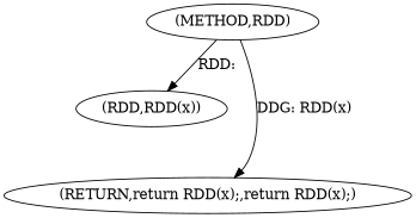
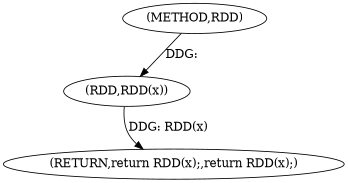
  digraph {
    n1 [label="(METHOD,RDD)"]
    n2 [label="(RDD,RDD(x))"]
    n3 [label="(RETURN,return RDD(x);,return RDD(x);)"]
-   n1 -> n2 [label="RDD: "]
-   n1 -> n3 [label="DDG: RDD(x)"]
+   n1 -> n2 [label="DDG: "]
+   n2 -> n3 [label="DDG: RDD(x)"]
  }
